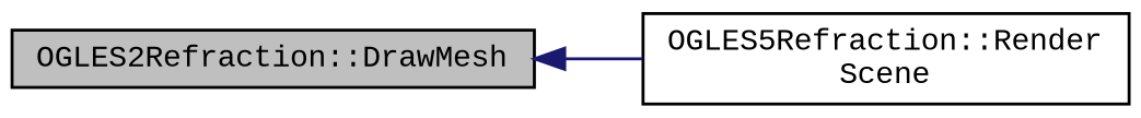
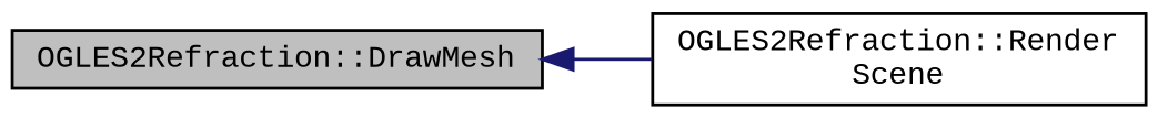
  digraph {
    rankdir=LR
    fontname="Liberation Mono"
    node [color=black fontname="Liberation Mono" fontsize=10 shape=record style=filled]
    n1 [fillcolor=grey75 fontcolor=black height=0.2 label="OGLES2Refraction::DrawMesh" width=0.4]
-   n2 [fillcolor=white height=0.2 label="OGLES5Refraction::Render\lScene" width=0.4]
+   n2 [fillcolor=white height=0.2 label="OGLES2Refraction::Render\lScene" width=0.4]
    n1 -> n2 [color=midnightblue dir=back fontname="Liberation Mono" fontsize=10 labelfontname=Helvetica labelfontsize=10 style=solid]
  }
